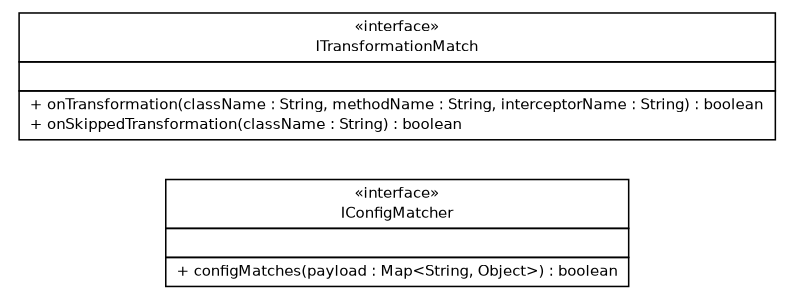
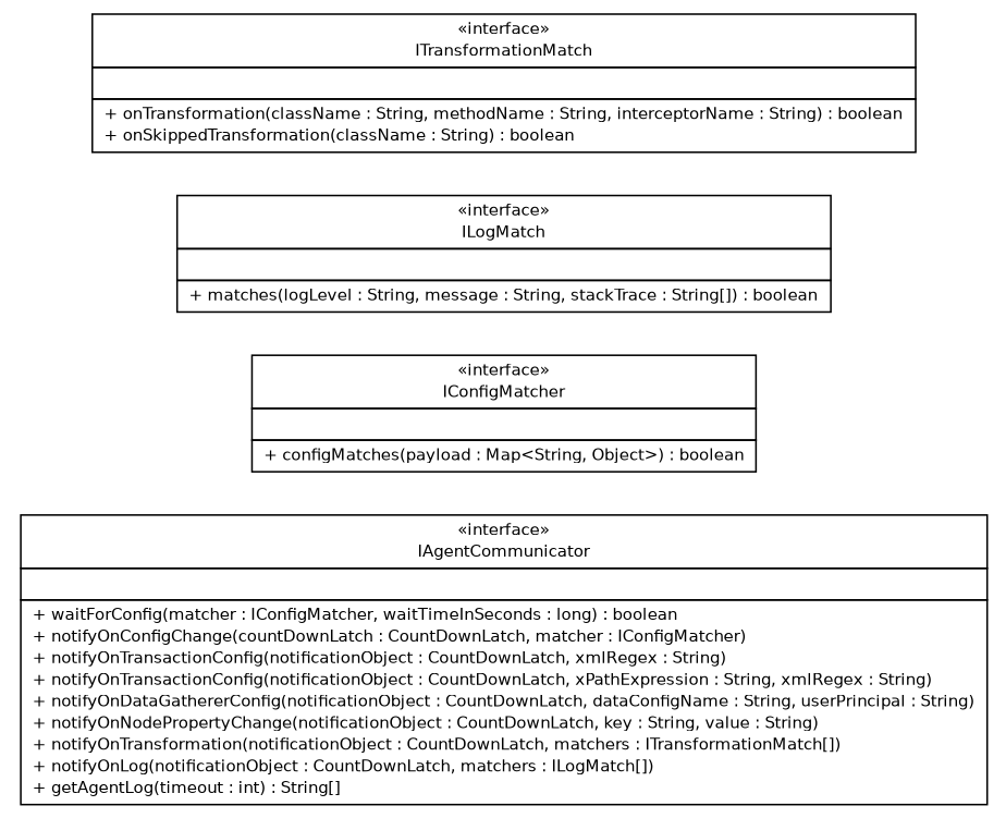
  digraph {
    nodesep=0.25
    ranksep=0.5
    rankdir=LR
    node [fontcolor=black fontname=Helvetica fontsize=10.0 shape=plaintext]
+   n1 [label=<<table title="com.appdynamics.apm.appagent.api.debug.IAgentCommunicator" border="0" cellborder="1" cellspacing="0" cellpadding="2" port="p" href="./IAgentCommunicator.html"> 		<tr><td><table border="0" cellspacing="0" cellpadding="1"> <tr><td align="center" balign="center"> &#171;interface&#187; </td></tr> <tr><td align="center" balign="center"> IAgentCommunicator </td></tr> 		</table></td></tr> 		<tr><td><table border="0" cellspacing="0" cellpadding="1"> <tr><td align="left" balign="left">  </td></tr> 		</table></td></tr> 		<tr><td><table border="0" cellspacing="0" cellpadding="1"> <tr><td align="left" balign="left"> + waitForConfig(matcher : IConfigMatcher, waitTimeInSeconds : long) : boolean </td></tr> <tr><td align="left" balign="left"> + notifyOnConfigChange(countDownLatch : CountDownLatch, matcher : IConfigMatcher) </td></tr> <tr><td align="left" balign="left"> + notifyOnTransactionConfig(notificationObject : CountDownLatch, xmlRegex : String) </td></tr> <tr><td align="left" balign="left"> + notifyOnTransactionConfig(notificationObject : CountDownLatch, xPathExpression : String, xmlRegex : String) </td></tr> <tr><td align="left" balign="left"> + notifyOnDataGathererConfig(notificationObject : CountDownLatch, dataConfigName : String, userPrincipal : String) </td></tr> <tr><td align="left" balign="left"> + notifyOnNodePropertyChange(notificationObject : CountDownLatch, key : String, value : String) </td></tr> <tr><td align="left" balign="left"> + notifyOnTransformation(notificationObject : CountDownLatch, matchers : ITransformationMatch[]) </td></tr> <tr><td align="left" balign="left"> + notifyOnLog(notificationObject : CountDownLatch, matchers : ILogMatch[]) </td></tr> <tr><td align="left" balign="left"> + getAgentLog(timeout : int) : String[] </td></tr> 		</table></td></tr> 		</table>>]
    n2 [label=<<table title="com.appdynamics.apm.appagent.api.debug.IConfigMatcher" border="0" cellborder="1" cellspacing="0" cellpadding="2" port="p" href="./IConfigMatcher.html"> 		<tr><td><table border="0" cellspacing="0" cellpadding="1"> <tr><td align="center" balign="center"> &#171;interface&#187; </td></tr> <tr><td align="center" balign="center"> IConfigMatcher </td></tr> 		</table></td></tr> 		<tr><td><table border="0" cellspacing="0" cellpadding="1"> <tr><td align="left" balign="left">  </td></tr> 		</table></td></tr> 		<tr><td><table border="0" cellspacing="0" cellpadding="1"> <tr><td align="left" balign="left"> + configMatches(payload : Map&lt;String, Object&gt;) : boolean </td></tr> 		</table></td></tr> 		</table>>]
+   n3 [label=<<table title="com.appdynamics.apm.appagent.api.debug.ILogMatch" border="0" cellborder="1" cellspacing="0" cellpadding="2" port="p" href="./ILogMatch.html"> 		<tr><td><table border="0" cellspacing="0" cellpadding="1"> <tr><td align="center" balign="center"> &#171;interface&#187; </td></tr> <tr><td align="center" balign="center"> ILogMatch </td></tr> 		</table></td></tr> 		<tr><td><table border="0" cellspacing="0" cellpadding="1"> <tr><td align="left" balign="left">  </td></tr> 		</table></td></tr> 		<tr><td><table border="0" cellspacing="0" cellpadding="1"> <tr><td align="left" balign="left"> + matches(logLevel : String, message : String, stackTrace : String[]) : boolean </td></tr> 		</table></td></tr> 		</table>>]
    n4 [label=<<table title="com.appdynamics.apm.appagent.api.debug.ITransformationMatch" border="0" cellborder="1" cellspacing="0" cellpadding="2" port="p" href="./ITransformationMatch.html"> 		<tr><td><table border="0" cellspacing="0" cellpadding="1"> <tr><td align="center" balign="center"> &#171;interface&#187; </td></tr> <tr><td align="center" balign="center"> ITransformationMatch </td></tr> 		</table></td></tr> 		<tr><td><table border="0" cellspacing="0" cellpadding="1"> <tr><td align="left" balign="left">  </td></tr> 		</table></td></tr> 		<tr><td><table border="0" cellspacing="0" cellpadding="1"> <tr><td align="left" balign="left"> + onTransformation(className : String, methodName : String, interceptorName : String) : boolean </td></tr> <tr><td align="left" balign="left"> + onSkippedTransformation(className : String) : boolean </td></tr> 		</table></td></tr> 		</table>>]
  }
